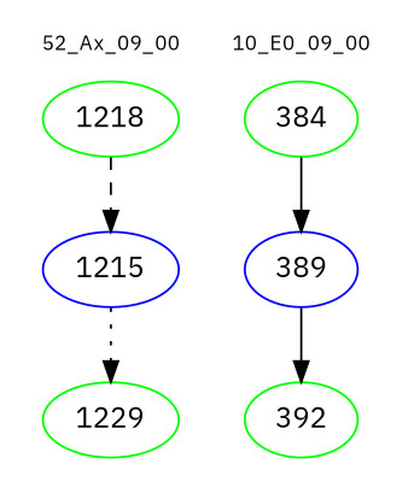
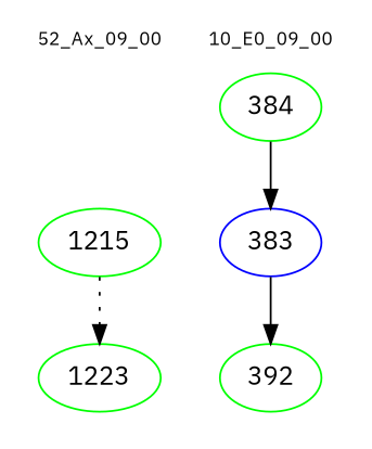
  digraph {
    fontname="IBM Plex Sans"
    node [color=green fontname="IBM Plex Sans"]
    edge [color=black fontname="IBM Plex Sans" style=solid]
-   n1 [label=1218]
-   n2 [color=blue label=1215]
-   n3 [label=1229]
+   n2 [label=1215]
+   n3 [label=1223]
    n4 [label=384]
-   n5 [color=blue label=389]
+   n5 [color=blue label=383]
    n6 [label=392]
    subgraph cluster_1 {
      color=white
      fontsize=10
      label="52_Ax_09_00"
-     n1
      n2
      n3
    }
    subgraph cluster_2 {
      color=white
      fontsize=10
      label="10_E0_09_00"
      n4
      n5
      n6
    }
-   n1 -> n2 [style=dashed]
    n2 -> n3 [style=dotted]
    n4 -> n5
    n5 -> n6
  }
